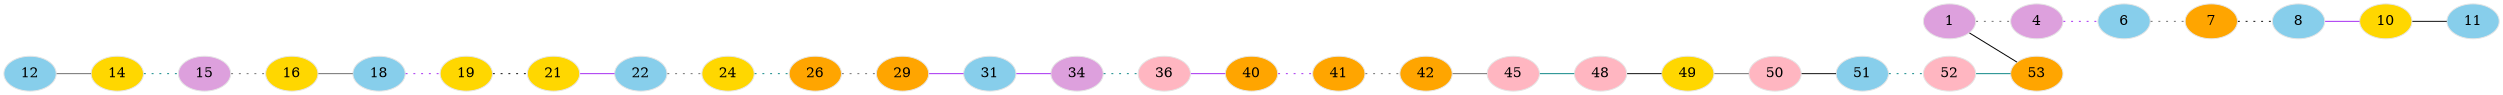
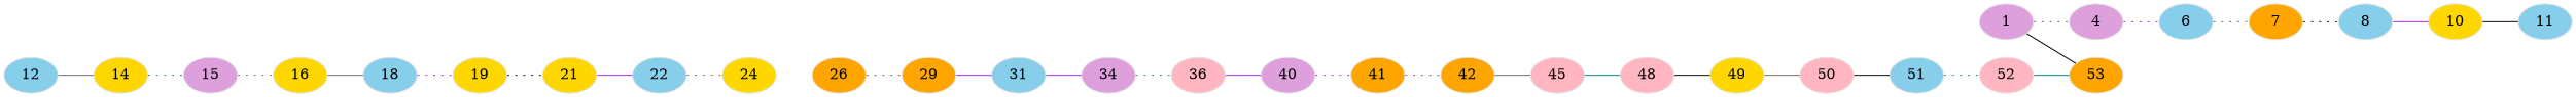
  graph {
    rankdir=LR
    node [color=gray90 fillcolor=skyblue style=filled]
    edge [color=gray40 style=dotted]
    1 [fillcolor=plum super="+2"]
    4 [fillcolor=plum super="+5"]
    53 [fillcolor=orange]
    6
    7 [fillcolor=orange]
    8 [super="+9"]
    10 [fillcolor=gold]
    11
    12 [super="+13"]
    14 [fillcolor=gold]
    15 [fillcolor=plum]
    16 [fillcolor=gold super="+17"]
    18
    19 [fillcolor=gold super="+20"]
    21 [fillcolor=gold]
    22 [super="+23"]
    24 [fillcolor=gold super="+25"]
    26 [fillcolor=orange super="+27"]
    29 [fillcolor=orange super="+30"]
    31 [super="+32"]
    34 [fillcolor=plum super="+35"]
    36 [fillcolor=lightpink super="+37"]
-   40 [fillcolor=orange]
+   40 [fillcolor=plum]
    41 [fillcolor=orange]
    42 [fillcolor=orange super="+43"]
    45 [fillcolor=lightpink super="+46"]
    48 [fillcolor=lightpink]
    49 [fillcolor=gold]
    50 [fillcolor=lightpink]
    51
    52 [fillcolor=lightpink]
    1 -- 4
    1 -- 53 [color=black style=solid]
    4 -- 6 [color=purple]
    6 -- 7
    7 -- 8 [color=black]
    8 -- 10 [color=purple style=solid]
    10 -- 11 [color=black style=solid]
    12 -- 14 [style=solid]
    14 -- 15 [color=teal]
    15 -- 16
    16 -- 18 [style=solid]
    18 -- 19 [color=purple]
    19 -- 21 [color=black]
    21 -- 22 [color=purple style=solid]
    22 -- 24
-   24 -- 26 [color=teal]
    26 -- 29
    29 -- 31 [color=purple style=solid]
    31 -- 34 [color=purple style=solid]
    34 -- 36 [color=teal]
    36 -- 40 [color=purple style=solid]
    40 -- 41 [color=purple]
    41 -- 42
    42 -- 45 [style=solid]
    45 -- 48 [color=teal style=solid]
    48 -- 49 [color=black style=solid]
    49 -- 50 [style=solid]
    50 -- 51 [color=black style=solid]
    51 -- 52 [color=teal]
    52 -- 53 [color=teal style=solid]
  }
